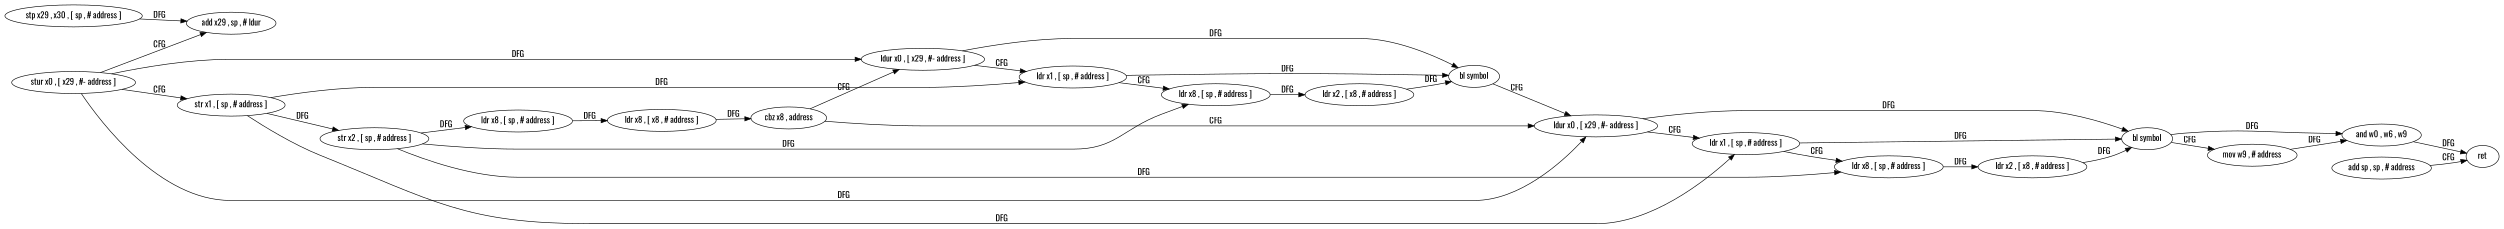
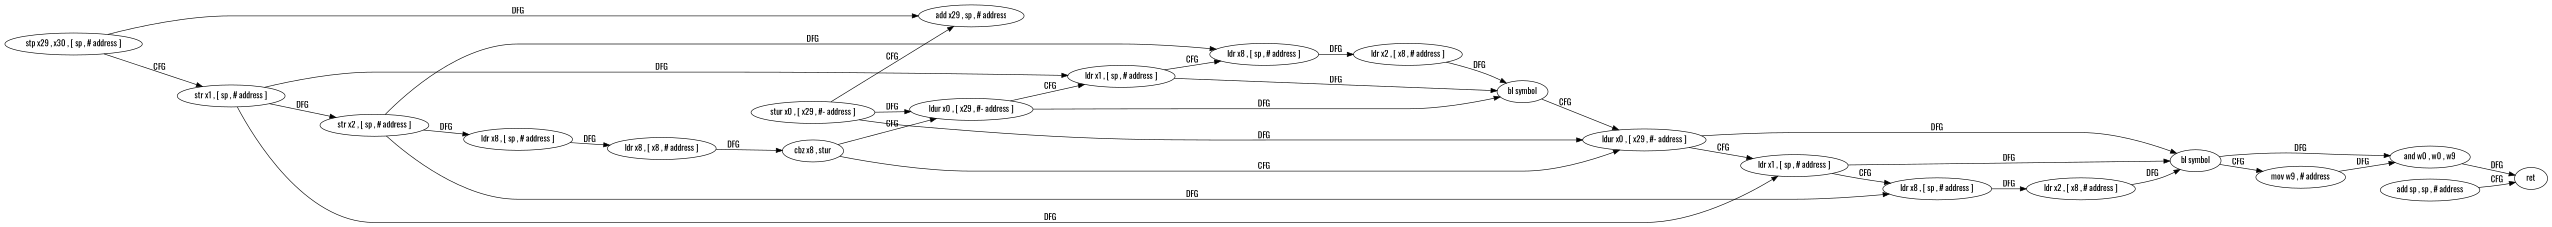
  digraph {
    fontname=Oswald
    rankdir=LR
    node [fontname=Oswald]
    edge [fontname=Oswald]
    n1 [label="stp x29 , x30 , [ sp , # address ]"]
-   n2 [label="add x29 , sp , # ldur"]
+   n2 [label="add x29 , sp , # address"]
    n3 [label="stur x0 , [ x29 , #- address ]"]
    n4 [label="str x1 , [ sp , # address ]"]
    n5 [label="ldur x0 , [ x29 , #- address ]"]
    n6 [label="ldur x0 , [ x29 , #- address ]"]
    n7 [label="str x2 , [ sp , # address ]"]
    n8 [label="ldr x1 , [ sp , # address ]"]
    n9 [label="ldr x1 , [ sp , # address ]"]
    n10 [label="bl symbol"]
    n11 [label="bl symbol"]
    n12 [label="ldr x8 , [ sp , # address ]"]
    n13 [label="ldr x8 , [ sp , # address ]"]
    n14 [label="ldr x8 , [ sp , # address ]"]
    n15 [label="ldr x8 , [ x8 , # address ]"]
    n16 [label="ldr x2 , [ x8 , # address ]"]
    n17 [label="ldr x2 , [ x8 , # address ]"]
-   n18 [label="cbz x8 , address"]
+   n18 [label="cbz x8 , stur"]
    n19 [label="mov w9 , # address"]
-   n20 [label="and w0 , w6 , w9"]
+   n20 [label="and w0 , w0 , w9"]
    n21 [label=ret]
    n22 [label="add sp , sp , # address"]
    n1 -> n2 [label=DFG]
    n3 -> n2 [label=CFG]
-   n3 -> n4 [label=CFG]
+   n1 -> n4 [label=CFG]
    n3 -> n5 [label=DFG]
    n3 -> n6 [label=DFG]
    n4 -> n7 [label=DFG]
    n4 -> n8 [label=DFG]
    n4 -> n9 [label=DFG]
    n5 -> n8 [label=CFG]
    n5 -> n10 [label=DFG]
    n6 -> n9 [label=CFG]
    n6 -> n11 [label=DFG]
    n7 -> n12 [label=DFG]
    n7 -> n13 [label=DFG]
    n7 -> n14 [label=DFG]
    n8 -> n10 [label=DFG]
    n8 -> n13 [label=CFG]
    n9 -> n11 [label=DFG]
    n9 -> n14 [label=CFG]
    n10 -> n19 [label=CFG]
    n10 -> n20 [label=DFG]
    n11 -> n5 [label=CFG]
    n12 -> n15 [label=DFG]
    n13 -> n16 [label=DFG]
    n14 -> n17 [label=DFG]
    n15 -> n18 [label=DFG]
    n16 -> n10 [label=DFG]
    n17 -> n11 [label=DFG]
    n18 -> n5 [label=CFG]
    n18 -> n6 [label=CFG]
    n19 -> n20 [label=DFG]
    n20 -> n21 [label=DFG]
    n22 -> n21 [label=CFG]
  }
